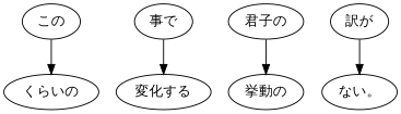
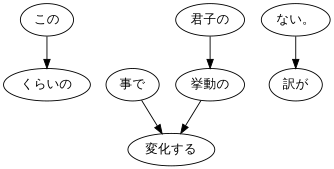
  digraph {
    fontname="Comic Neue"
    node [fontname="Comic Neue"]
    edge [fontname="Comic Neue"]
    n1 [label="この"]
    n2 [label="くらいの"]
    n3 [label="事で"]
    n4 [label="変化する"]
    n5 [label="君子の"]
    n6 [label="挙動の"]
    n7 [label="訳が"]
    n8 [label="ない。"]
    n1 -> n2
    n3 -> n4
    n5 -> n6
-   n7 -> n8
+   n6 -> n4
+   n8 -> n7
  }
